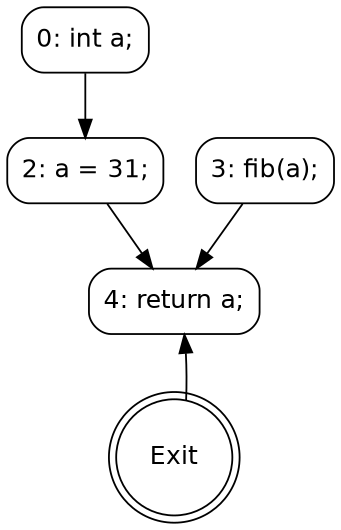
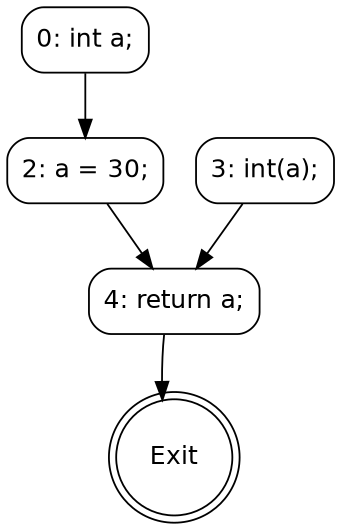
  digraph {
    node [fontname=Helvetica shape=box style=rounded]
    n1 [label="0: int a;"]
-   n2 [label="2: a = 31;"]
+   n2 [label="2: a = 30;"]
    n3 [label="4: return a;"]
-   n4 [label="3: fib(a);"]
+   n4 [label="3: int(a);"]
    n5 [label=Exit shape=doublecircle]
    n1 -> n2
    n2 -> n3
-   n5 -> n3
+   n3 -> n5
    n4 -> n3
  }
